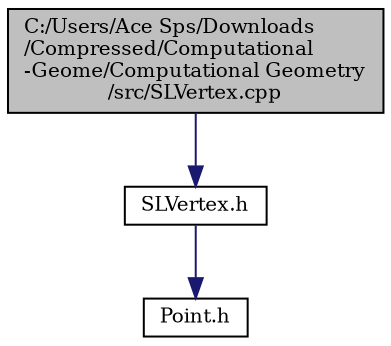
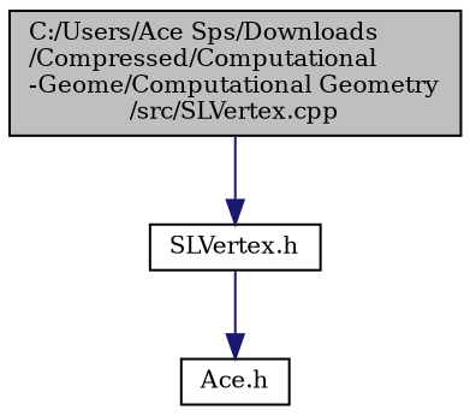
  digraph {
    fontname="DejaVu Serif"
    node [color=black fillcolor=white fontname="DejaVu Serif" fontsize=10 shape=record style=filled]
    edge [color=midnightblue fontname="DejaVu Serif" fontsize=10 labelfontname=Helvetica labelfontsize=10 style=solid]
    n1 [fillcolor=grey75 fontcolor=black height=0.2 label="C:/Users/Ace Sps/Downloads\l/Compressed/Computational\l-Geome/Computational Geometry\l/src/SLVertex.cpp" width=0.4]
    n2 [height=0.2 label="SLVertex.h" width=0.4]
-   n3 [height=0.2 label="Point.h" width=0.4]
+   n3 [height=0.2 label="Ace.h" width=0.4]
    n1 -> n2
    n2 -> n3
  }
